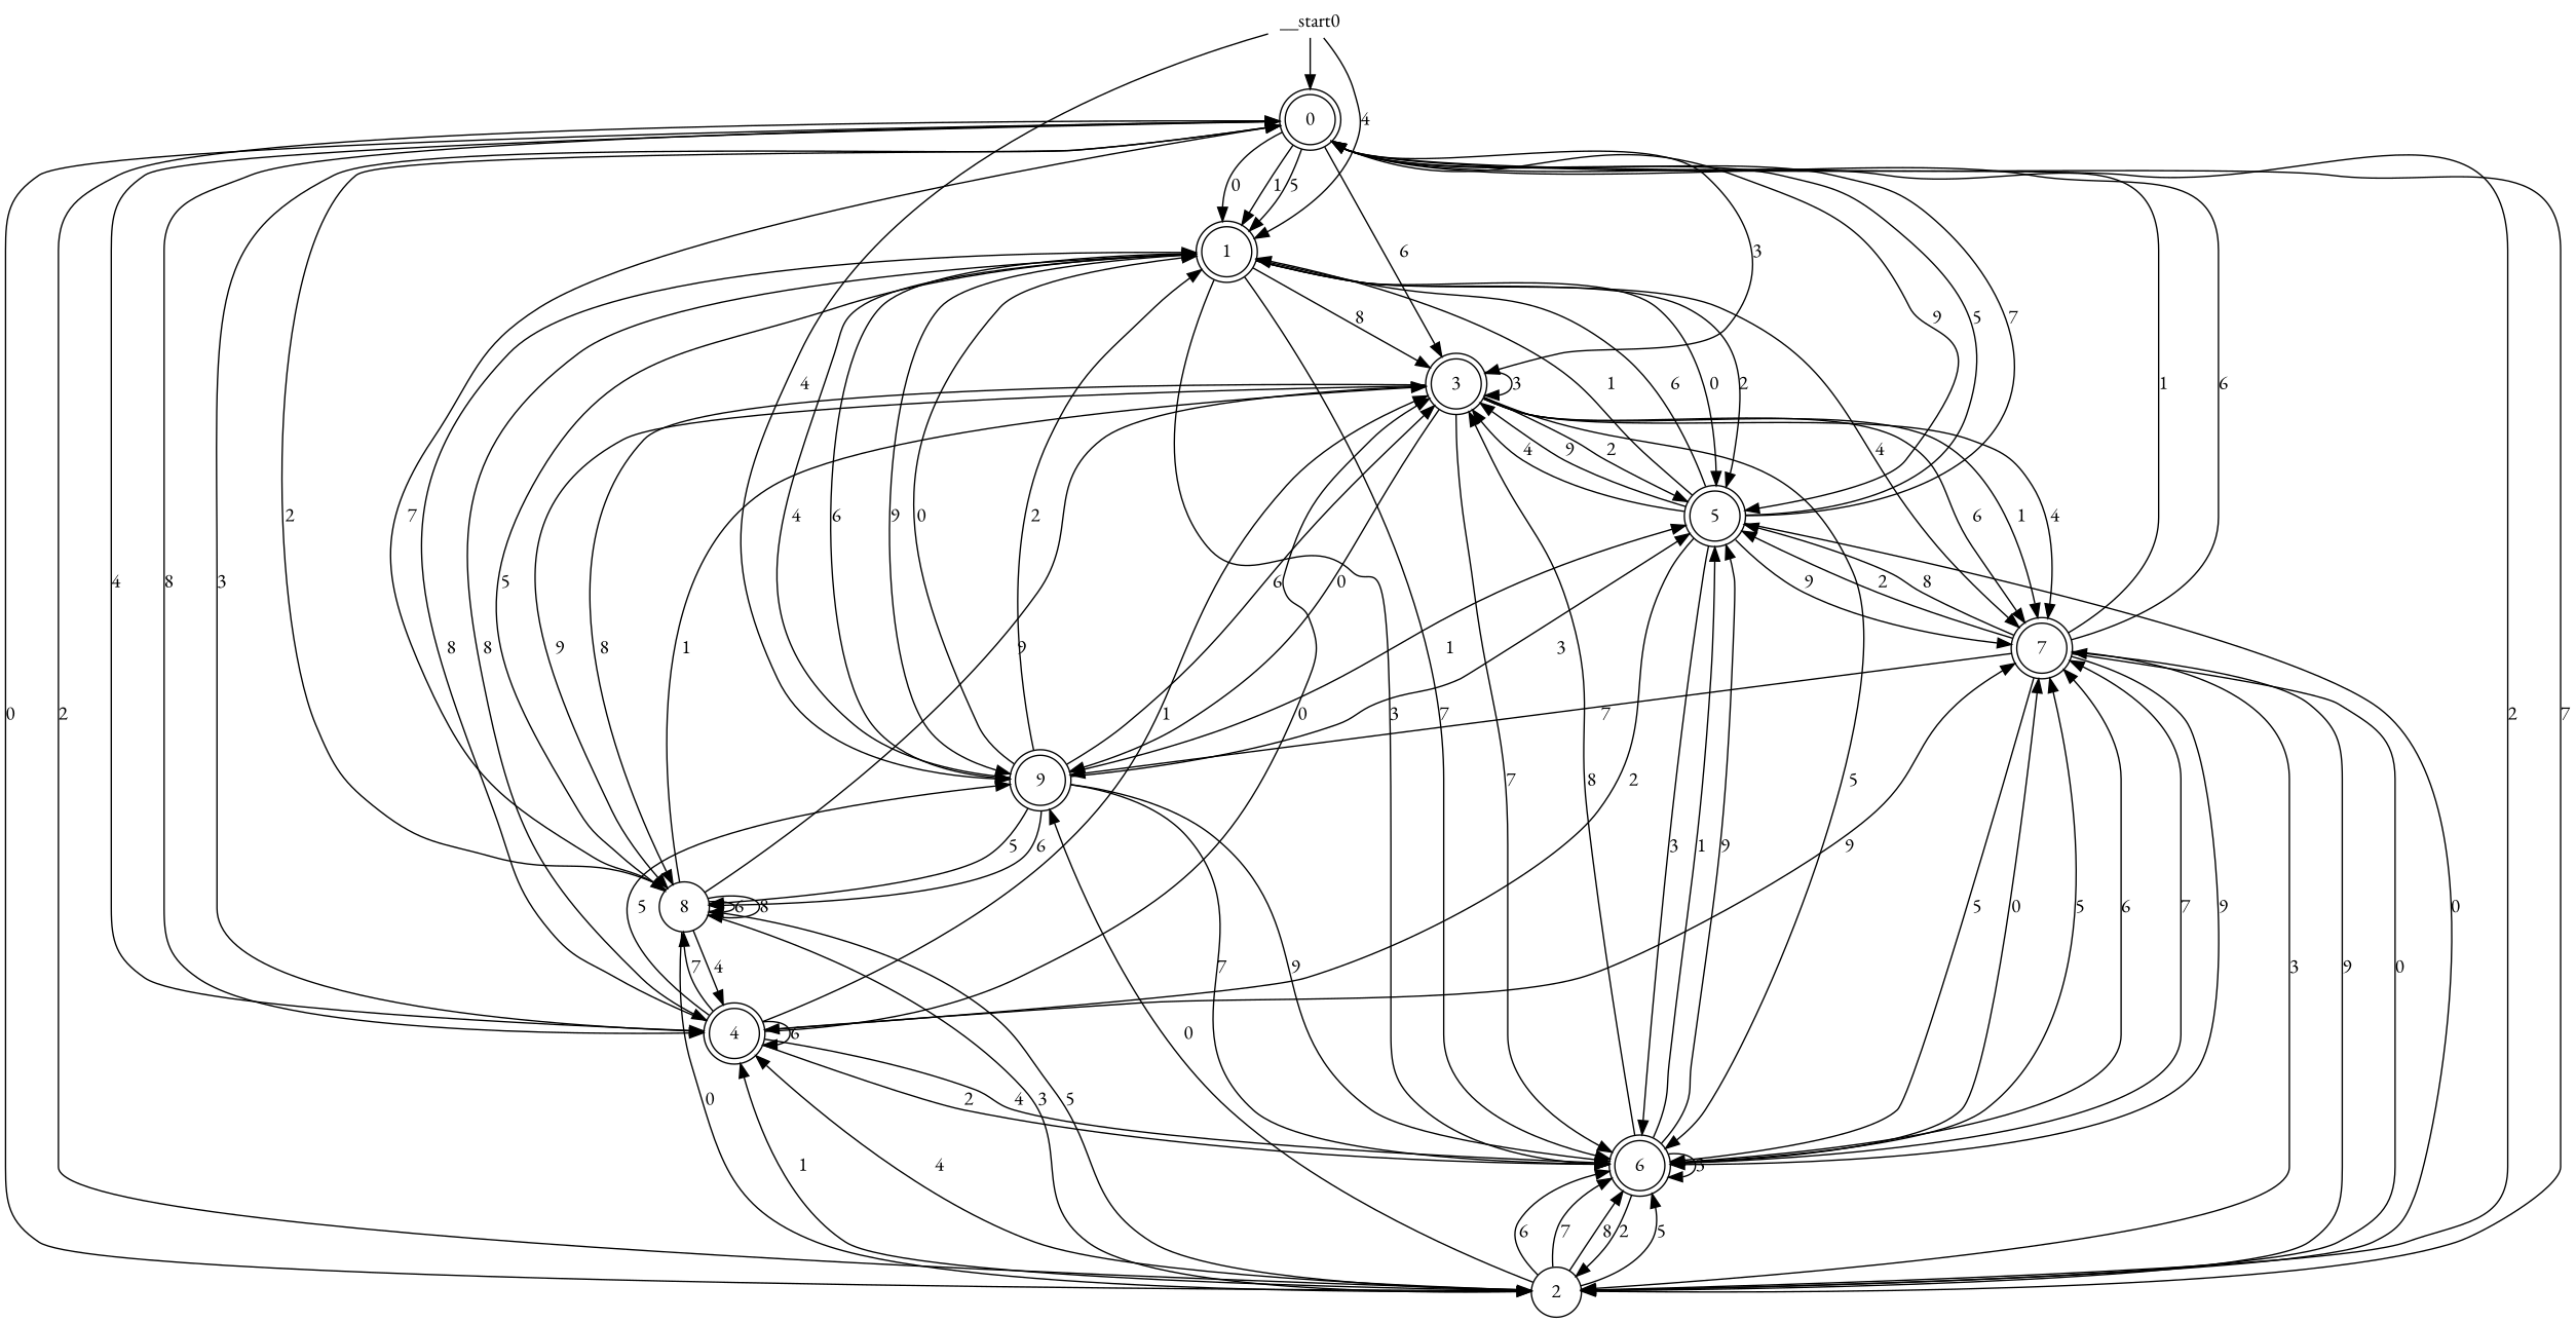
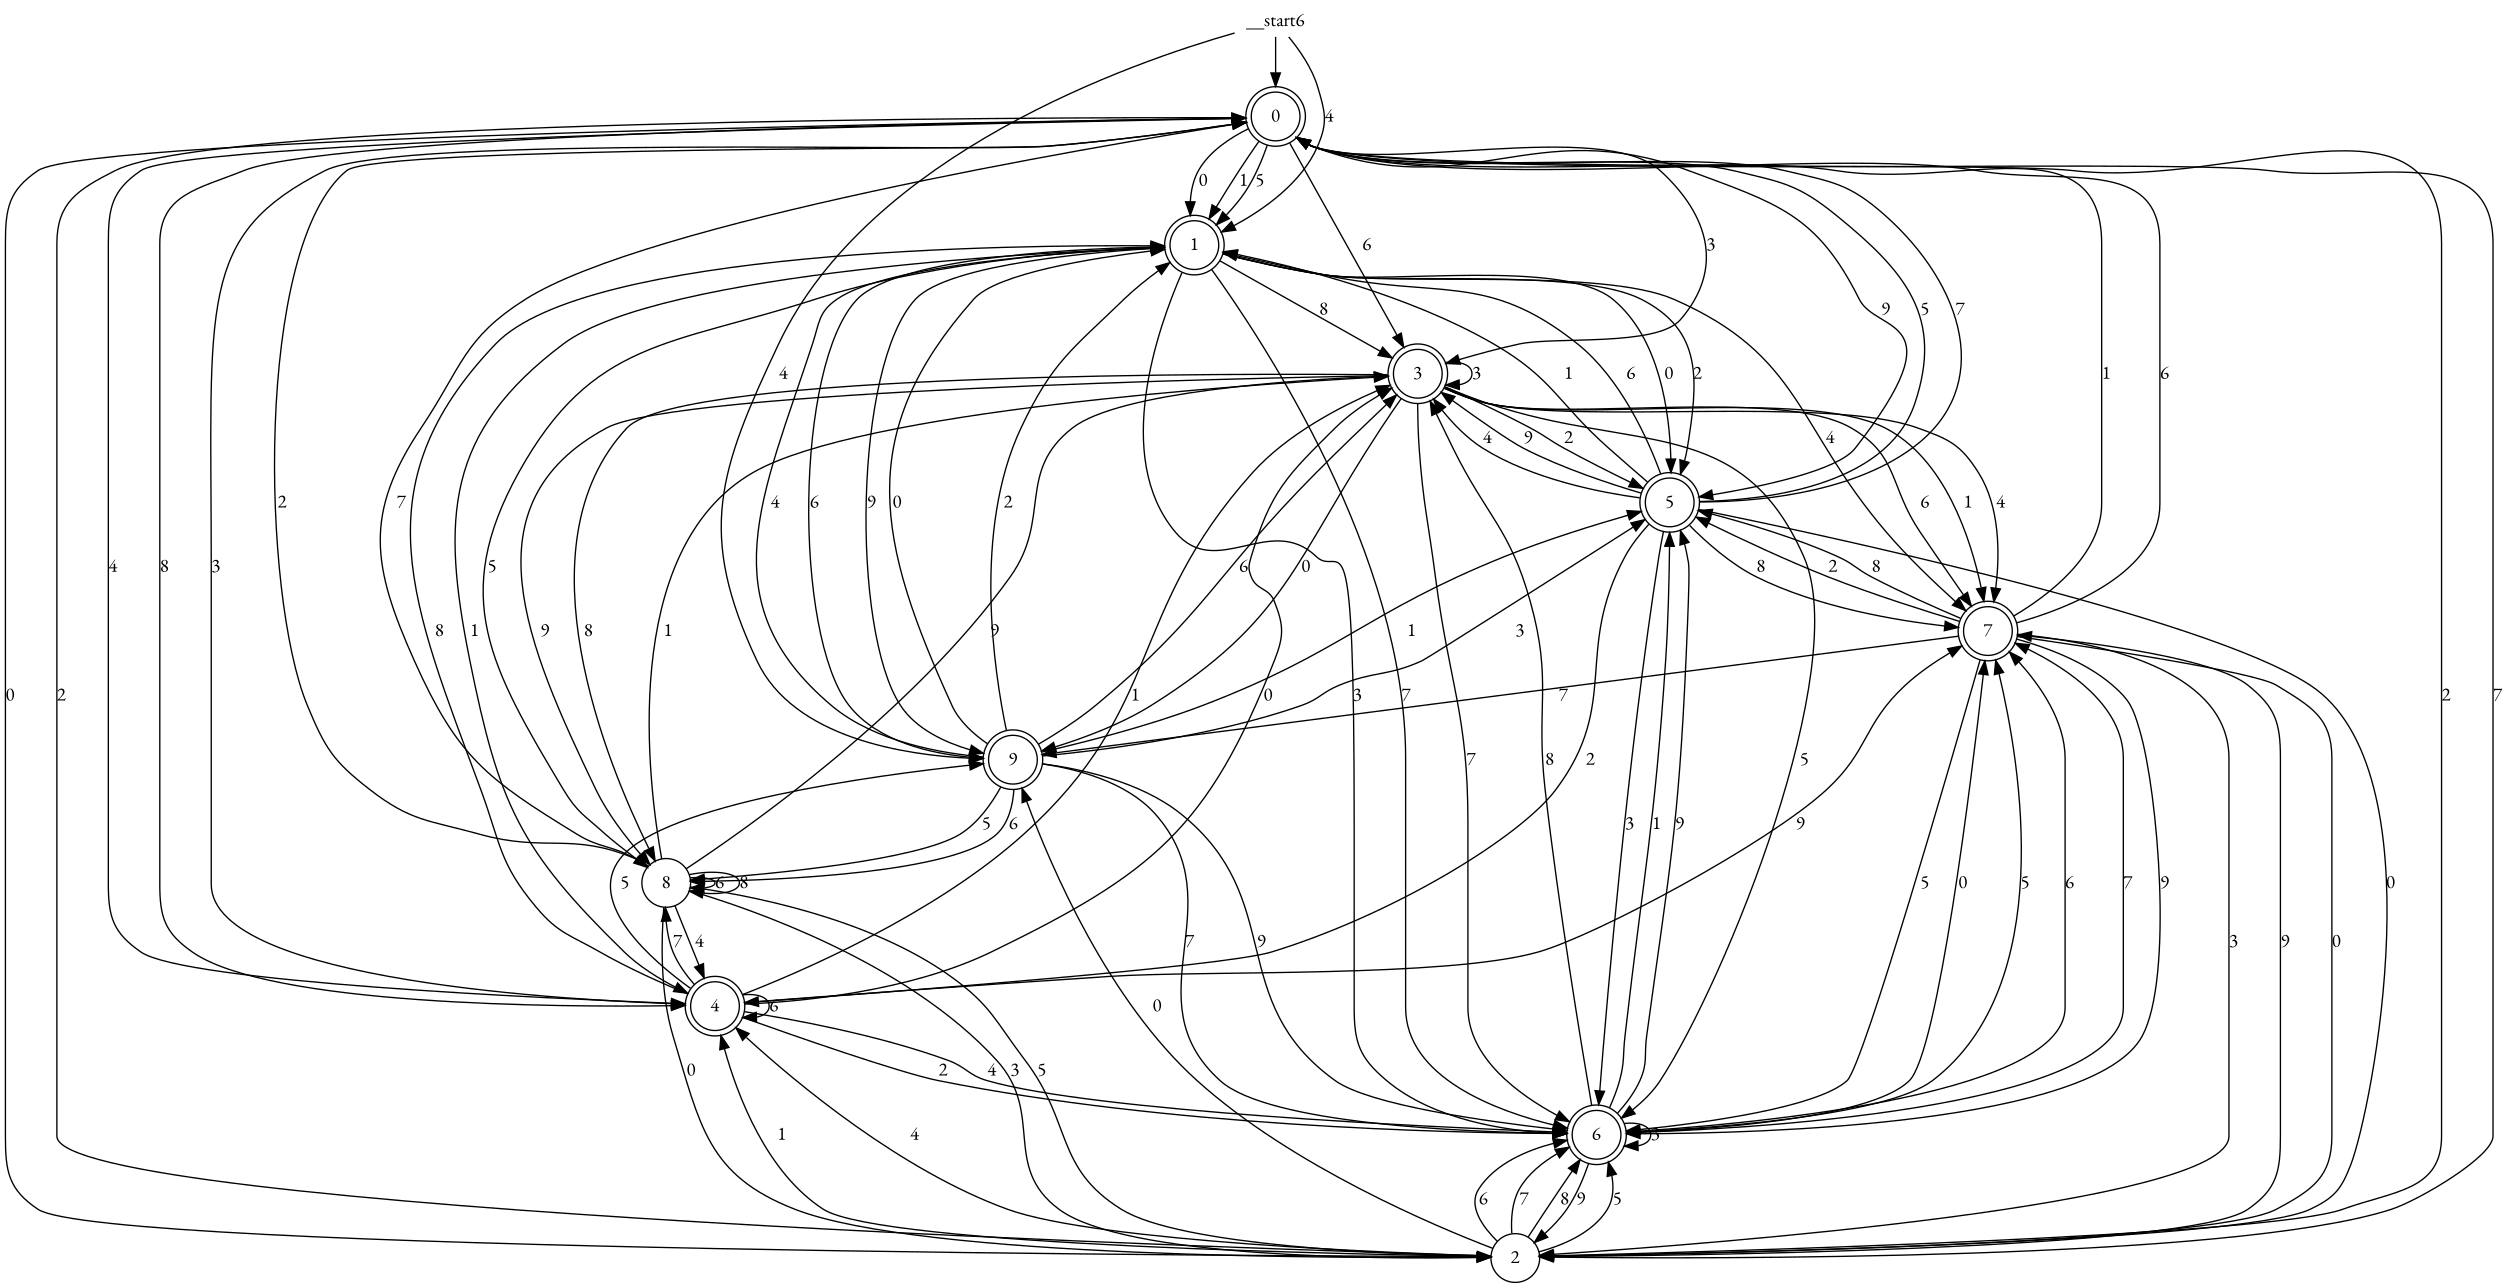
  digraph {
    fontname="EB Garamond"
    node [fontname="EB Garamond" shape=doublecircle]
    edge [fontname="EB Garamond"]
    n1 [label=0]
    n2 [label=1]
    n3 [label=2 shape=circle]
    n4 [label=3]
    n5 [label=4]
    n6 [label=5]
    n7 [label=6]
    n8 [label=7]
    n9 [label=8 shape=circle]
    n10 [label=9]
-   __start0 [height=0 shape=none width=0]
+   __start0 [height=0 shape=none width=0 label=__start6]
    n1 -> n2 [label=0]
    n1 -> n2 [label=1]
    n1 -> n2 [label=5]
    n1 -> n3 [label=2]
    n1 -> n3 [label=7]
    n1 -> n4 [label=3]
    n1 -> n4 [label=6]
    n1 -> n5 [label=4]
    n1 -> n5 [label=8]
    n1 -> n6 [label=9]
    n2 -> n4 [label=8]
-   n2 -> n5 [label=8]
+   n2 -> n5 [label=1]
    n2 -> n6 [label=0]
    n2 -> n6 [label=2]
    n2 -> n7 [label=3]
    n2 -> n7 [label=7]
    n2 -> n8 [label=4]
    n2 -> n9 [label=5]
    n2 -> n10 [label=6]
    n2 -> n10 [label=9]
    n3 -> n1 [label=0]
    n3 -> n1 [label=2]
    n3 -> n5 [label=1]
    n3 -> n5 [label=4]
    n3 -> n7 [label=5]
    n3 -> n7 [label=6]
    n3 -> n7 [label=7]
    n3 -> n7 [label=8]
    n3 -> n8 [label=9]
    n3 -> n10 [label=0]
    n4 -> n4 [label=3]
    n4 -> n6 [label=2]
    n4 -> n7 [label=5]
    n4 -> n7 [label=7]
    n4 -> n8 [label=1]
    n4 -> n8 [label=4]
    n4 -> n8 [label=6]
    n4 -> n9 [label=8]
    n4 -> n9 [label=9]
    n4 -> n10 [label=0]
    n5 -> n1 [label=3]
    n5 -> n2 [label=8]
    n5 -> n4 [label=0]
    n5 -> n4 [label=1]
    n5 -> n5 [label=6]
    n5 -> n7 [label=2]
    n5 -> n7 [label=4]
    n5 -> n8 [label=9]
    n5 -> n9 [label=7]
    n5 -> n10 [label=5]
    n6 -> n1 [label=5]
    n6 -> n1 [label=7]
    n6 -> n2 [label=1]
    n6 -> n2 [label=6]
    n6 -> n3 [label=0]
    n6 -> n4 [label=4]
    n6 -> n4 [label=9]
    n6 -> n5 [label=2]
    n6 -> n7 [label=3]
-   n6 -> n8 [label=9]
-   n7 -> n3 [label=2]
+   n6 -> n8 [label=8]
+   n7 -> n3 [label=9]
    n7 -> n4 [label=8]
    n7 -> n6 [label=1]
    n7 -> n6 [label=9]
    n7 -> n7 [label=3]
    n7 -> n8 [label=0]
    n7 -> n8 [label=5]
    n7 -> n8 [label=6]
    n7 -> n8 [label=7]
    n8 -> n1 [label=1]
    n8 -> n1 [label=6]
    n8 -> n3 [label=0]
    n8 -> n3 [label=3]
    n8 -> n6 [label=2]
    n8 -> n6 [label=8]
    n8 -> n7 [label=5]
    n8 -> n7 [label=9]
    n8 -> n10 [label=7]
    n9 -> n1 [label=2]
    n9 -> n1 [label=7]
    n9 -> n3 [label=0]
    n9 -> n3 [label=3]
    n9 -> n3 [label=5]
    n9 -> n4 [label=1]
    n9 -> n4 [label=9]
    n9 -> n5 [label=4]
    n9 -> n9 [label=6]
    n9 -> n9 [label=8]
    n10 -> n2 [label=0]
    n10 -> n2 [label=2]
    n10 -> n2 [label=4]
    n10 -> n4 [label=6]
    n10 -> n6 [label=1]
    n10 -> n6 [label=3]
    n10 -> n7 [label=7]
    n10 -> n7 [label=9]
    n10 -> n9 [label=5]
    n10 -> n9 [label=6]
    __start0 -> n1
    __start0 -> n2 [label=4]
    __start0 -> n10 [label=4]
  }
